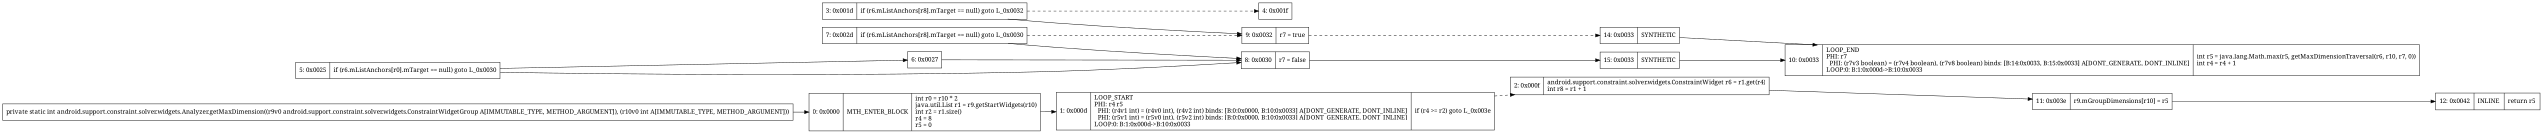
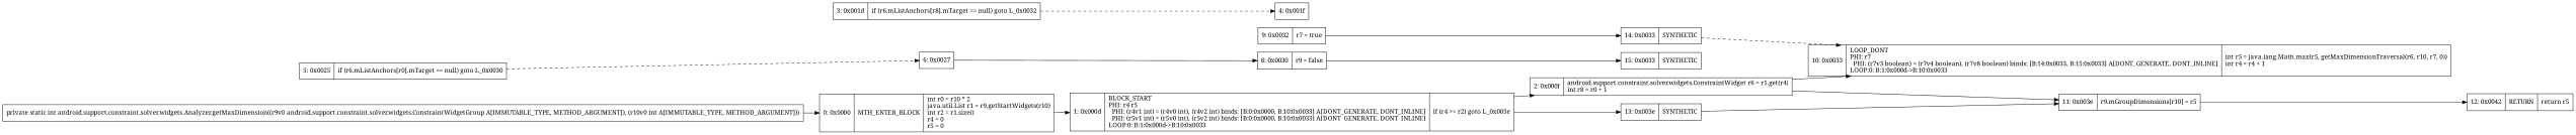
  digraph {
    fontname="Noto Serif"
    rankdir=LR
    node [fontname="Noto Serif" shape=record]
    edge [fontname="Noto Serif"]
-   n1 [label="{0\:\ 0x0000|MTH_ENTER_BLOCK\l|int r0 = r10 * 2\ljava.util.List r1 = r9.getStartWidgets(r10)\lint r2 = r1.size()\lr4 = 8\lr5 = 0\l}"]
-   n2 [label="{1\:\ 0x000d|LOOP_START\lPHI: r4 r5 \l  PHI: (r4v1 int) = (r4v0 int), (r4v2 int) binds: [B:0:0x0000, B:10:0x0033] A[DONT_GENERATE, DONT_INLINE]\l  PHI: (r5v1 int) = (r5v0 int), (r5v2 int) binds: [B:0:0x0000, B:10:0x0033] A[DONT_GENERATE, DONT_INLINE]\lLOOP:0: B:1:0x000d\-\>B:10:0x0033\l|if (r4 \>= r2) goto L_0x003e\l}"]
-   n3 [label="{2\:\ 0x000f|android.support.constraint.solver.widgets.ConstraintWidget r6 = r1.get(r4)\lint r8 = r1 + 1\l}"]
+   n1 [label="{0\:\ 0x0000|MTH_ENTER_BLOCK\l|int r0 = r10 * 2\ljava.util.List r1 = r9.getStartWidgets(r10)\lint r2 = r1.size()\lr4 = 0\lr5 = 0\l}"]
+   n2 [label="{1\:\ 0x000d|BLOCK_START\lPHI: r4 r5 \l  PHI: (r4v1 int) = (r4v0 int), (r4v2 int) binds: [B:0:0x0000, B:10:0x0033] A[DONT_GENERATE, DONT_INLINE]\l  PHI: (r5v1 int) = (r5v0 int), (r5v2 int) binds: [B:0:0x0000, B:10:0x0033] A[DONT_GENERATE, DONT_INLINE]\lLOOP:0: B:1:0x000d\-\>B:10:0x0033\l|if (r4 \>= r2) goto L_0x003e\l}"]
+   n3 [label="{2\:\ 0x000f|android.support.constraint.solver.widgets.ConstraintWidget r6 = r1.get(r4)\lint r8 = r0 + 1\l}"]
+   n4 [label="{13\:\ 0x003e|SYNTHETIC\l}"]
    n5 [label="{11\:\ 0x003e|r9.mGroupDimensions[r10] = r5\l}"]
    n6 [label="{3\:\ 0x001d|if (r6.mListAnchors[r8].mTarget == null) goto L_0x0032\l}"]
    n7 [label="{4\:\ 0x001f}"]
    n8 [label="{9\:\ 0x0032|r7 = true\l}"]
    n9 [label="{14\:\ 0x0033|SYNTHETIC\l}"]
    n10 [label="{5\:\ 0x0025|if (r6.mListAnchors[r0].mTarget == null) goto L_0x0030\l}"]
    n11 [label="{6\:\ 0x0027}"]
-   n12 [label="{8\:\ 0x0030|r7 = false\l}"]
+   n12 [label="{8\:\ 0x0030|r9 = false\l}"]
    n13 [label="{15\:\ 0x0033|SYNTHETIC\l}"]
-   n14 [label="{7\:\ 0x002d|if (r6.mListAnchors[r8].mTarget == null) goto L_0x0030\l}"]
-   n15 [label="{10\:\ 0x0033|LOOP_END\lPHI: r7 \l  PHI: (r7v3 boolean) = (r7v4 boolean), (r7v8 boolean) binds: [B:14:0x0033, B:15:0x0033] A[DONT_GENERATE, DONT_INLINE]\lLOOP:0: B:1:0x000d\-\>B:10:0x0033\l|int r5 = java.lang.Math.max(r5, getMaxDimensionTraversal(r6, r10, r7, 0))\lint r4 = r4 + 1\l}"]
-   n16 [label="{12\:\ 0x0042|INLINE\l|return r5\l}"]
+   n15 [label="{10\:\ 0x0033|LOOP_DONT\lPHI: r7 \l  PHI: (r7v3 boolean) = (r7v4 boolean), (r7v8 boolean) binds: [B:14:0x0033, B:15:0x0033] A[DONT_GENERATE, DONT_INLINE]\lLOOP:0: B:1:0x000d\-\>B:10:0x0033\l|int r5 = java.lang.Math.max(r5, getMaxDimensionTraversal(r6, r10, r7, 0))\lint r4 = r4 + 1\l}"]
+   n16 [label="{12\:\ 0x0042|RETURN\l|return r5\l}"]
    n17 [label="{private static int android.support.constraint.solver.widgets.Analyzer.getMaxDimension((r9v0 android.support.constraint.solver.widgets.ConstraintWidgetGroup A[IMMUTABLE_TYPE, METHOD_ARGUMENT]), (r10v0 int A[IMMUTABLE_TYPE, METHOD_ARGUMENT])) }"]
    n1 -> n2
-   n2 -> n3 [style=dashed]
+   n2 -> n3 [style=solid]
+   n2 -> n4
    n3 -> n5
+   n4 -> n5
    n5 -> n16
    n6 -> n7 [style=dashed]
-   n6 -> n8
-   n8 -> n9 [style=dashed]
-   n9 -> n15
-   n10 -> n11 [style=solid]
-   n10 -> n12
+   n8 -> n9
+   n9 -> n15 [style=dashed]
+   n10 -> n11 [style=dashed]
    n11 -> n12
    n12 -> n13
-   n13 -> n15
-   n14 -> n8 [style=dashed]
-   n14 -> n12
+   n3 -> n15
    n17 -> n1
  }
